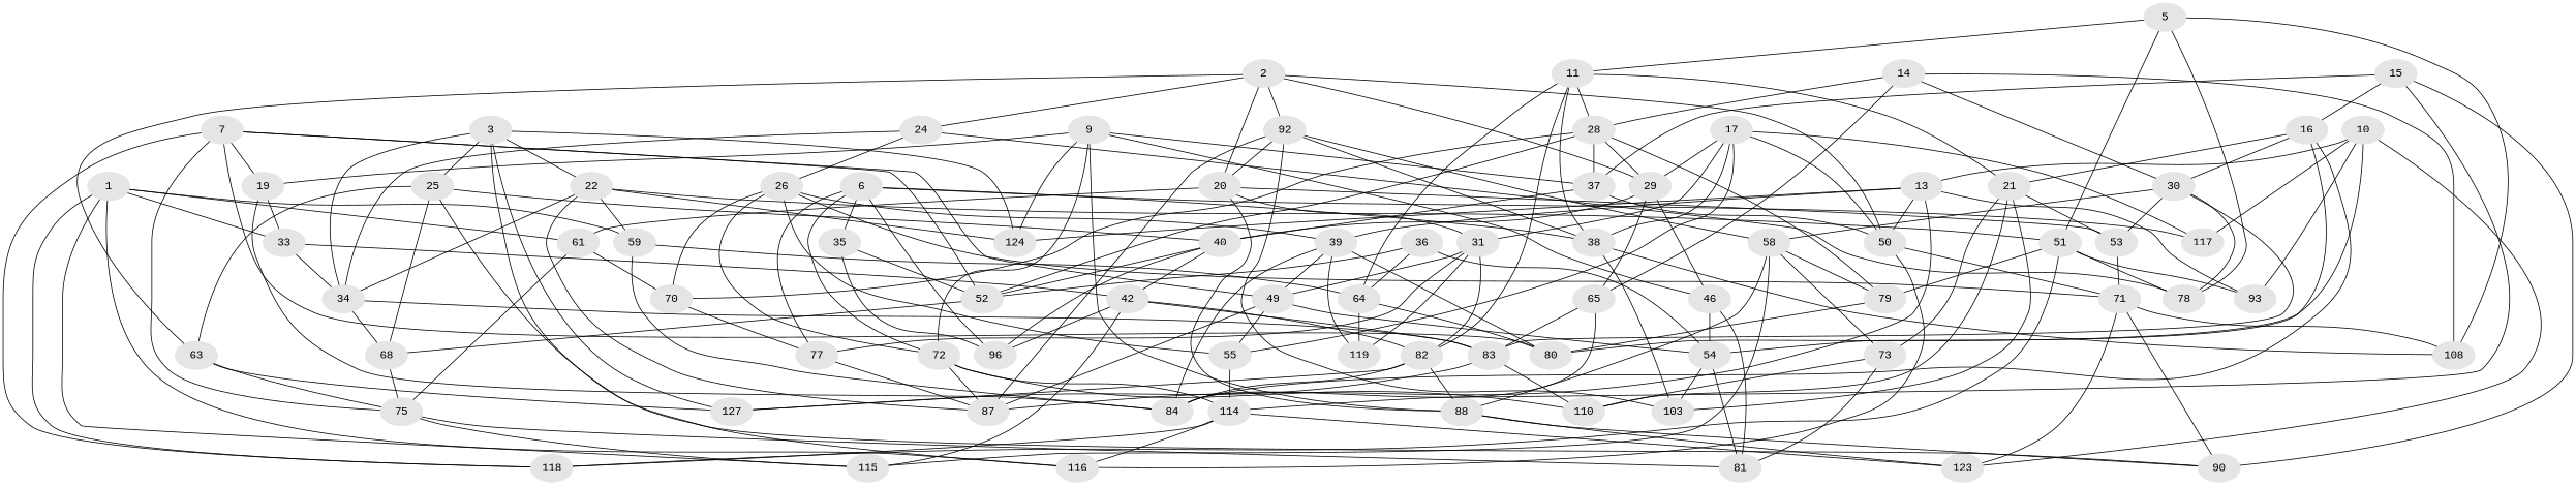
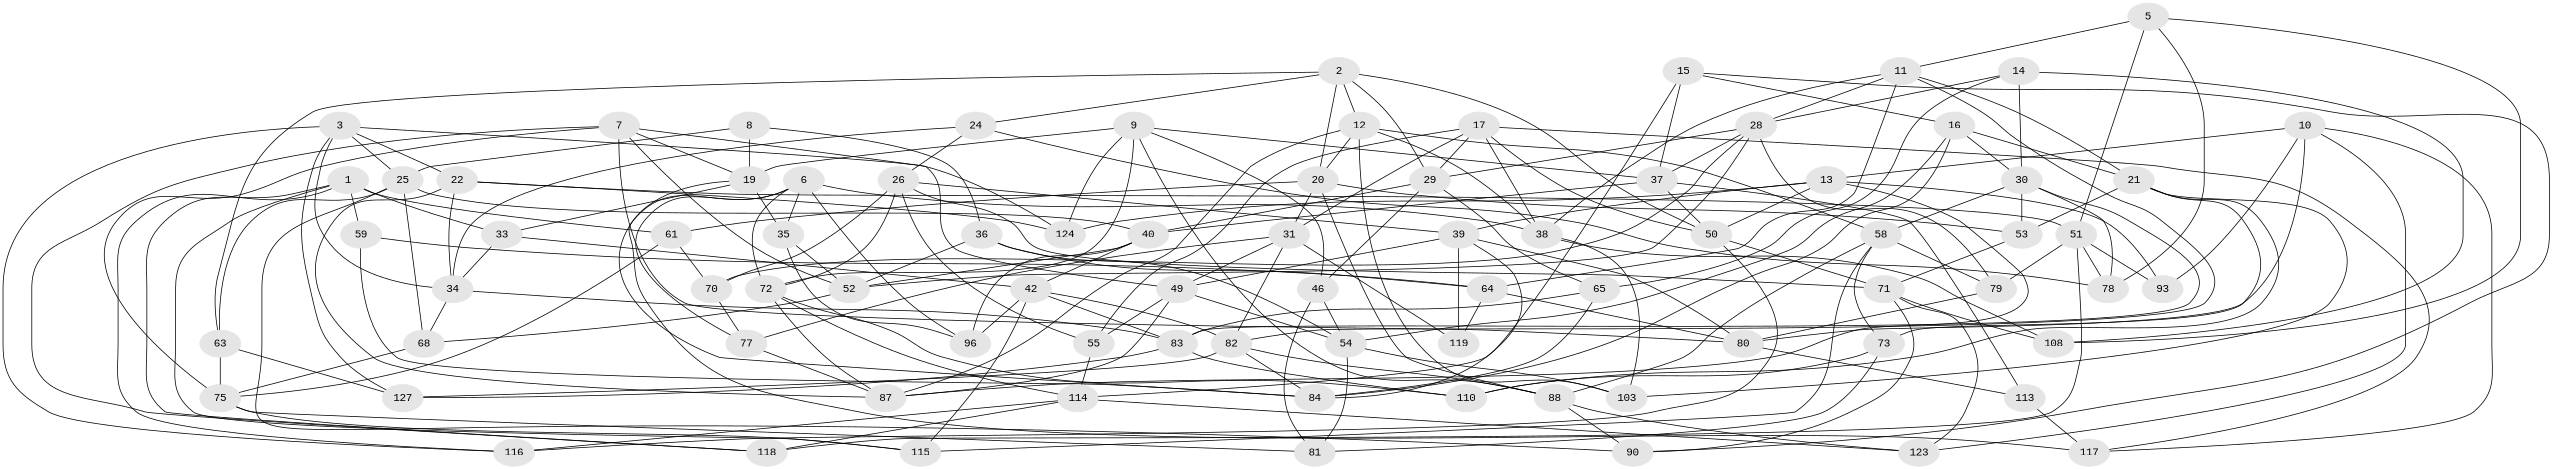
  graph {
    fontname="Liberation Mono"
    node [color=gray90 fontname="Liberation Mono" style=filled]
    edge [fontname="Liberation Mono"]
    1 [super="+4"]
    33
    59
    61
    115
    116
    118
    34 [super="+76"]
    42 [super="+106"]
    64 [super="+104"]
    84 [super="+111"]
    75 [super="+95"]
    70
    2 [super="+69"]
-   12 [super="+23" label=92]
+   12 [super="+23"]
    20 [super="+57"]
    24
    29 [super="+65"]
    50 [super="+94"]
    63
    38 [super="+74"]
    58 [super="+100"]
    87 [super="+92"]
    103
    88 [super="+121"]
    31 [super="+125"]
    53
    78
    26 [super="+41"]
    46
    n31 [label=65]
    40 [super="+62"]
    71 [super="+91"]
    127
    3 [super="+67"]
    22 [super="+32"]
    25 [super="+56"]
    124
    51 [super="+98"]
    90
    68
    83 [super="+89"]
    11 [super="+101"]
    21 [super="+44"]
    28 [super="+85"]
    82 [super="+102"]
    5
    108
    93
    79
    6 [super="+97"]
    35
    72 [super="+86"]
    77
    96
    117
    52 [super="+66"]
    114 [super="+122"]
    110
    7 [super="+27"]
    19 [super="+45"]
    49 [super="+99"]
    80 [super="+105"]
    54 [super="+120"]
    55
    81
+   113
+   8
    36
    9 [super="+48"]
    37 [super="+112"]
    123
    10 [super="+107"]
    13 [super="+47"]
    39 [super="+109"]
    73
    119
    14
    30 [super="+126"]
    16 [super="+18"]
    15
    17 [super="+43"]
    1 -- 33
    1 -- 59
    1 -- 61
    1 -- 115
    1 -- 116
    1 -- 118
    33 -- 34
    33 -- 42
    59 -- 64
    59 -- 84
    61 -- 75
    61 -- 70
    34 -- 68
    34 -- 83
    42 -- 115
    42 -- 83
    42 -- 82
    42 -- 96
    64 -- 80
    64 -- 119 [weight=2]
    75 -- 115
    75 -- 81
    70 -- 77
    2 -- 12
    2 -- 20
    2 -- 24
    2 -- 29
    2 -- 50
    2 -- 63
    12 -- 20
    12 -- 38
    12 -- 58
    12 -- 87
    12 -- 103
    20 -- 61
    20 -- 88
    20 -- 31
    20 -- 53
    24 -- 34
    24 -- 78
    24 -- 26
    29 -- 46
    29 -- n31
    29 -- 40
    50 -- 116
    50 -- 71
    63 -- 75
    63 -- 127
    38 -- 103
    38 -- 108
    58 -- 115
    58 -- 88
    58 -- 79
    58 -- 73
    88 -- 90
    88 -- 123
    31 -- 82
    31 -- 77
    31 -- 49
    31 -- 119
    53 -- 71
    26 -- 70
    26 -- 71
    26 -- 72
    26 -- 55
    26 -- 39
    46 -- 54
    46 -- 81
    n31 -- 84
    n31 -- 83
    40 -- 42
    40 -- 96
    40 -- 52
    71 -- 90
    71 -- 108
    71 -- 123
    3 -- 116
    3 -- 34
    3 -- 127
    3 -- 22
    3 -- 25
    3 -- 124
-   22 -- 59
    22 -- 34
    22 -- 87
    22 -- 124
    22 -- 51
    25 -- 63
    25 -- 40
    25 -- 90
    25 -- 68
    51 -- 118
    51 -- 78
    51 -- 93
    51 -- 79
    68 -- 75
    83 -- 127
    83 -- 110
    11 -- 64
    11 -- 38
    11 -- 21
    11 -- 28
    11 -- 82
    21 -- 103
    21 -- 53
    21 -- 110
    21 -- 73
    28 -- 70
    28 -- 29
    28 -- 79
    28 -- 52
    28 -- 37
    82 -- 84
    82 -- 88
    82 -- 127
    5 -- 78
    5 -- 51
    5 -- 11
    5 -- 108
    79 -- 80
    6 -- 38
    6 -- 35
    6 -- 72
    6 -- 77
    6 -- 96
    6 -- 117
    35 -- 96
    35 -- 52
    72 -- 87
    72 -- 114
    72 -- 110
    77 -- 87
    52 -- 68
    114 -- 116
    114 -- 118
    114 -- 123
    7 -- 118
    7 -- 75
    7 -- 52
    7 -- 19
    7 -- 49
    7 -- 80
    19 -- 33
    19 -- 84
+   19 -- 35
    49 -- 87
    49 -- 54
    49 -- 55
+   80 -- 113
    54 -- 103
    54 -- 81
    55 -- 114
+   113 -- 117
+   8 -- 25
+   8 -- 19
+   8 -- 36
    36 -- 64
    36 -- 52
    36 -- 54
    9 -- 88
    9 -- 46
    9 -- 124
    9 -- 72
    9 -- 19
    9 -- 37
    37 -- 50
    37 -- 40
+   37 -- 113
    10 -- 93 [weight=2]
    10 -- 117
    10 -- 80
    10 -- 123
    10 -- 13
    13 -- 50
    13 -- 87
    13 -- 124
    13 -- 93
    13 -- 39
    39 -- 84
    39 -- 49
    39 -- 80
    39 -- 119
    73 -- 110
    73 -- 81
    14 -- n31
    14 -- 28
    14 -- 108
    14 -- 30
    30 -- 58
    30 -- 53
    30 -- 78
    30 -- 83
    16 -- 84
    16 -- 21
    16 -- 54
    16 -- 30
    15 -- 90
    15 -- 114
    15 -- 37
    15 -- 16
    17 -- 29
    17 -- 50
    17 -- 38
    17 -- 31
    17 -- 117
    17 -- 55
  }
